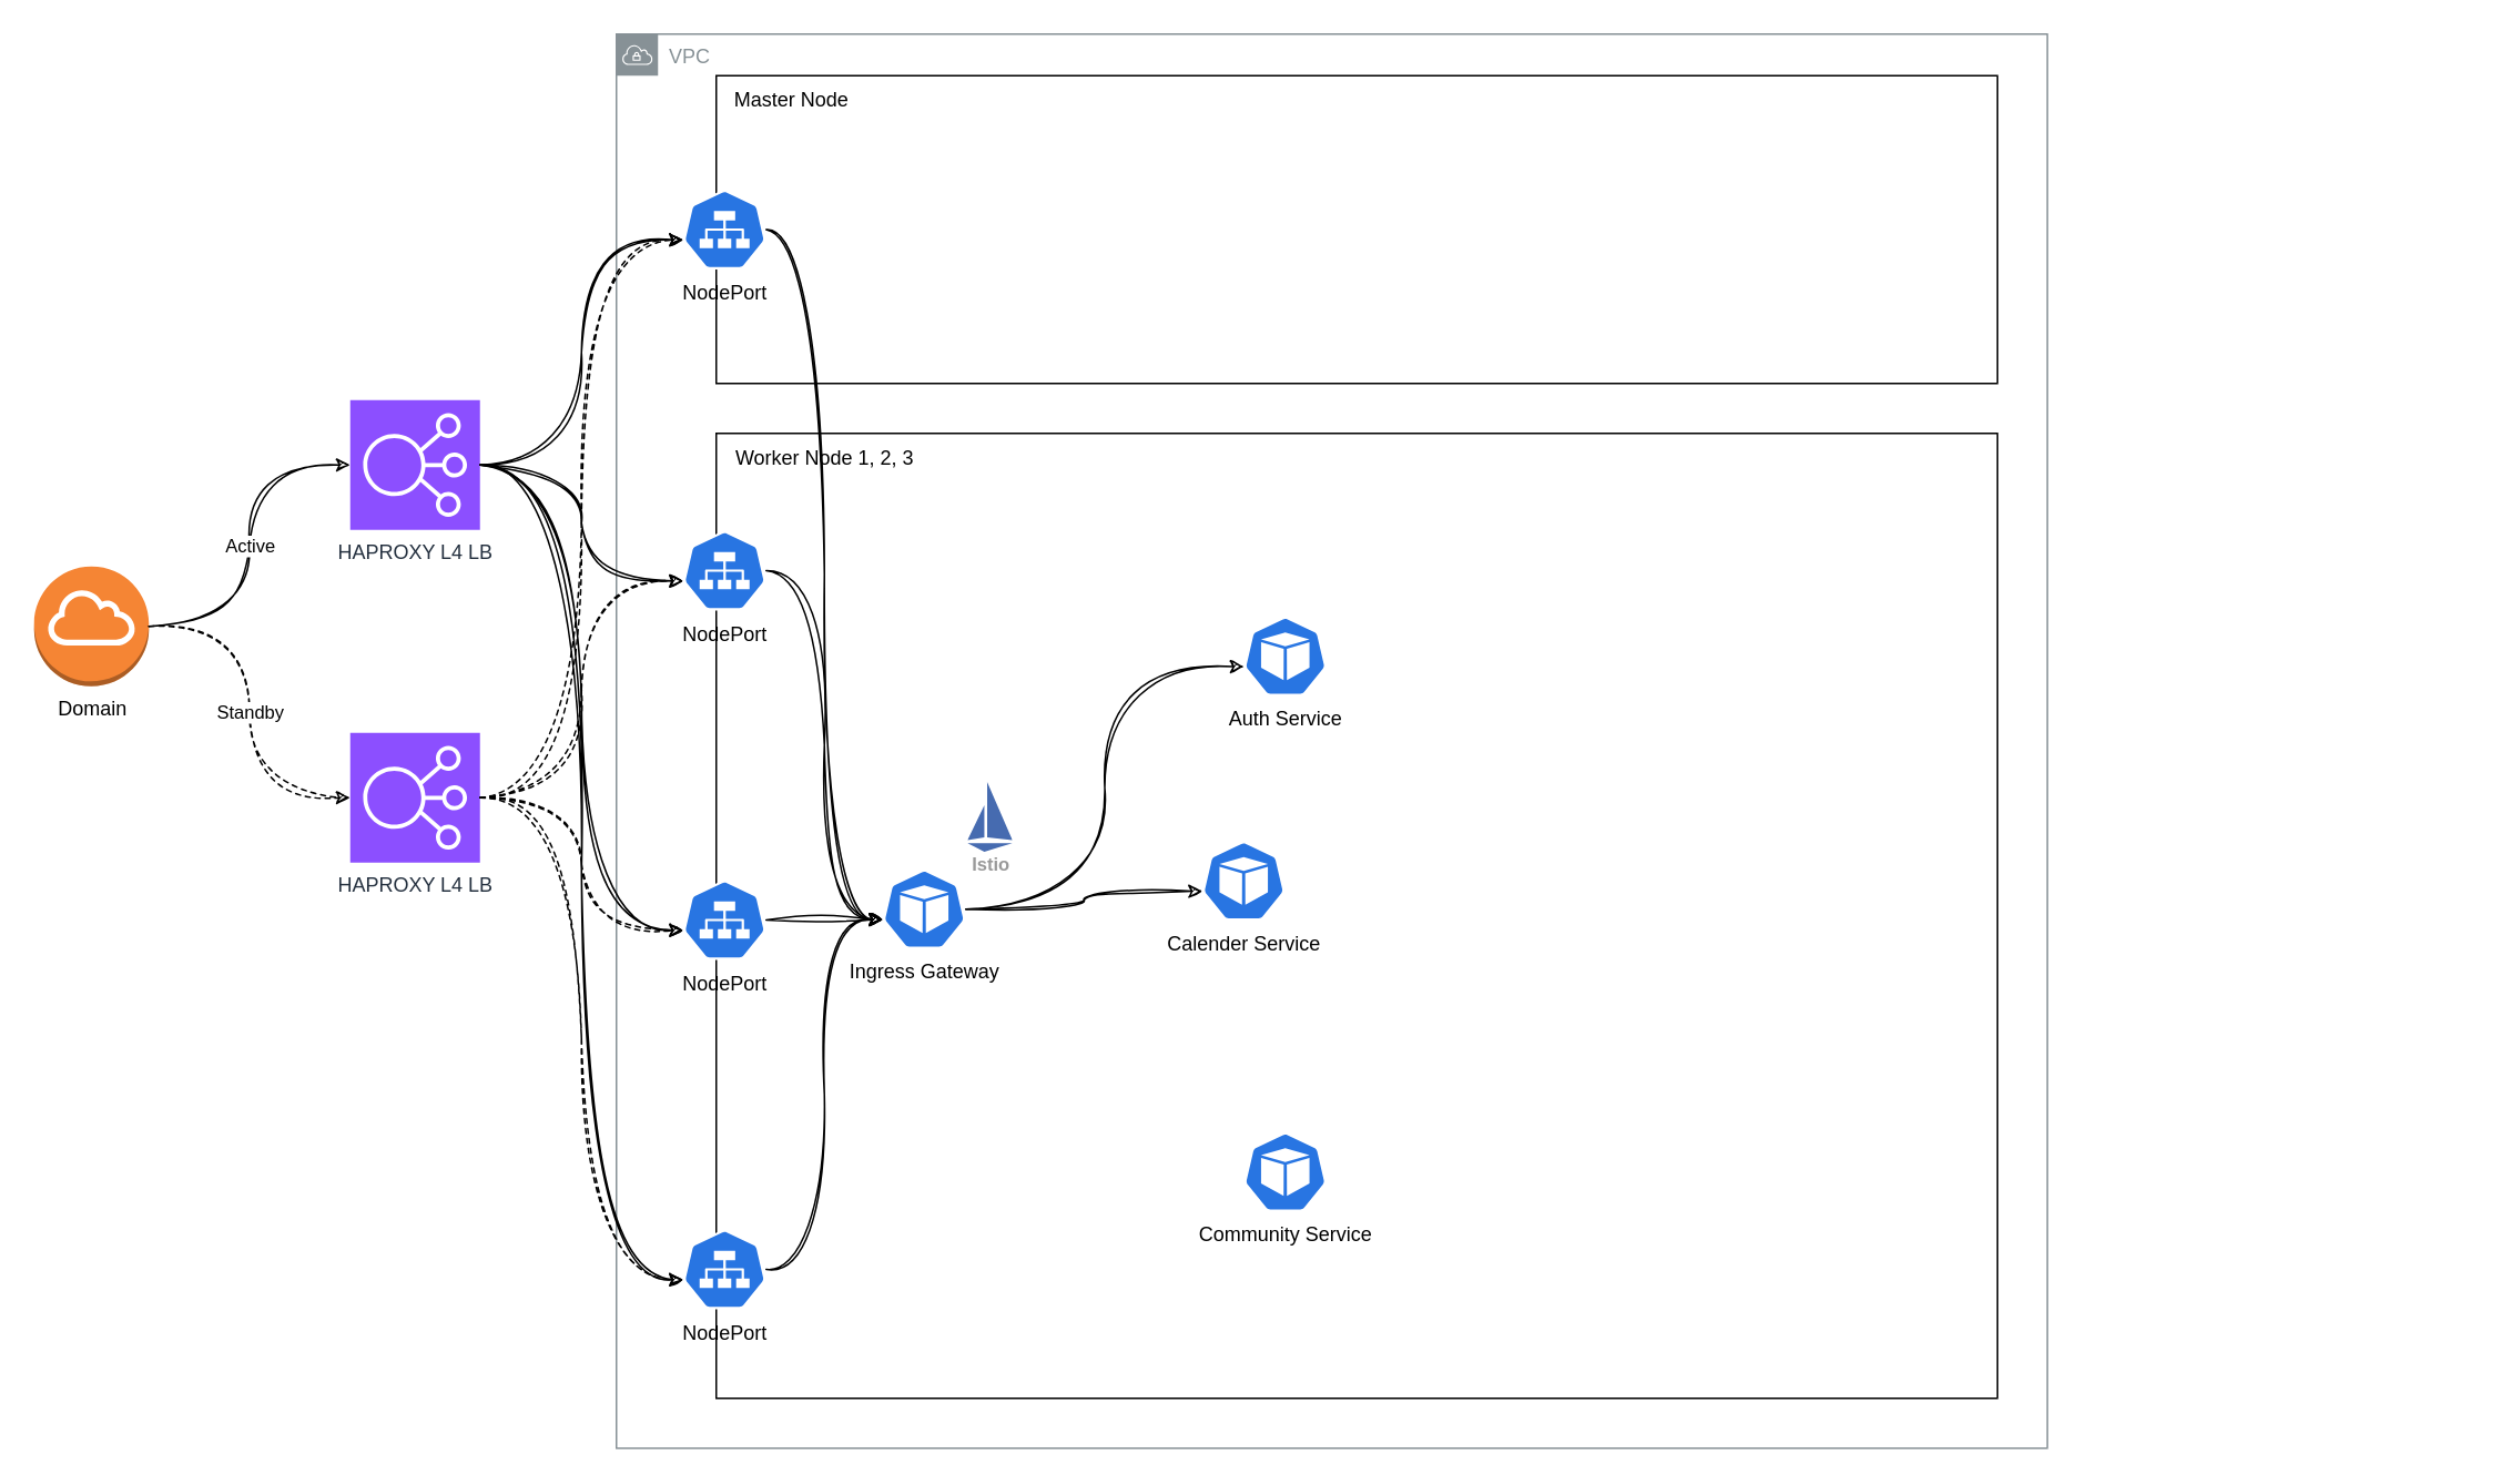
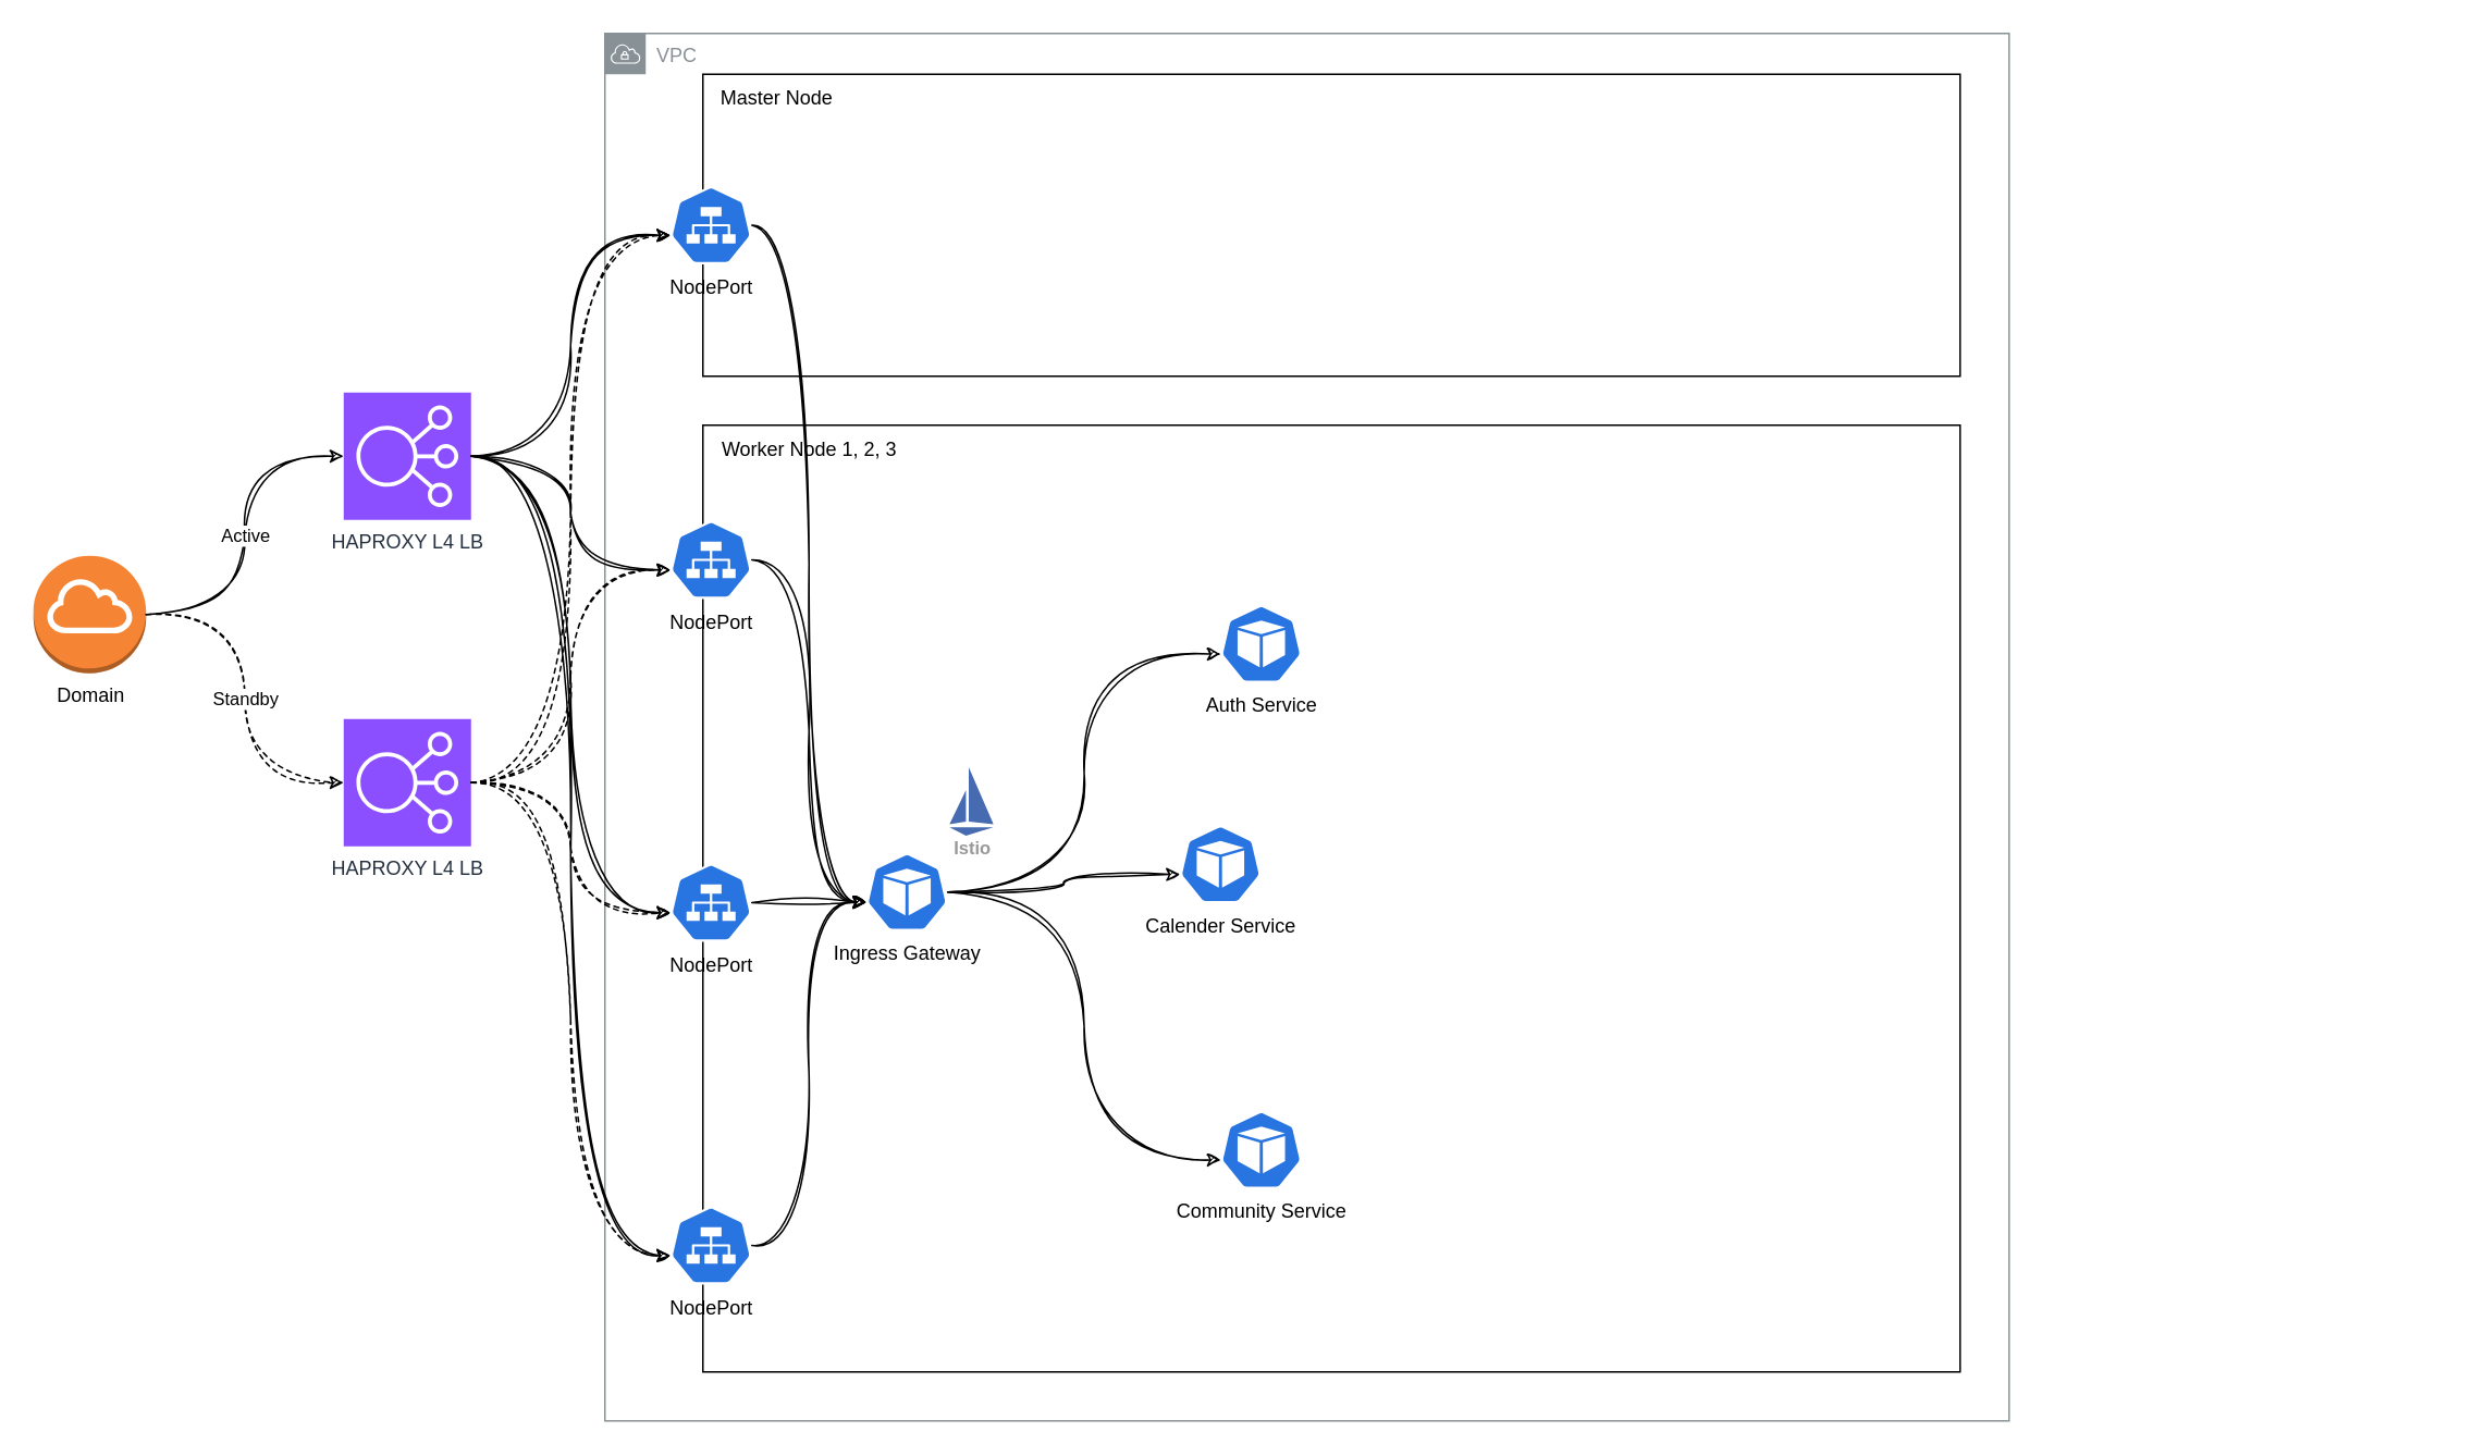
  <mxCell id="0" />
  <mxCell id="1" parent="0" />
  <mxCell id="2" value="VPC" style="outlineConnect=0;gradientColor=none;html=1;whiteSpace=wrap;fontSize=12;fontStyle=0;shape=mxgraph.aws4.group;grIcon=mxgraph.aws4.group_vpc;strokeColor=#879196;fillColor=none;verticalAlign=top;align=left;spacingLeft=30;fontColor=#879196;dashed=0;" vertex="1" parent="1"><mxGeometry x="370" y="20" width="860" height="850" as="geometry" /></mxCell>
  <mxCell id="3" value="Domain" style="outlineConnect=0;dashed=0;verticalLabelPosition=bottom;verticalAlign=top;align=center;html=1;shape=mxgraph.aws3.internet_gateway;fillColor=#F58534;gradientColor=none;" vertex="1" parent="1"><mxGeometry x="20" y="340" width="69" height="72" as="geometry" /></mxCell>
  <mxCell id="4" value="HAPROXY L4 LB" style="sketch=0;points=[[0,0,0],[0.25,0,0],[0.5,0,0],[0.75,0,0],[1,0,0],[0,1,0],[0.25,1,0],[0.5,1,0],[0.75,1,0],[1,1,0],[0,0.25,0],[0,0.5,0],[0,0.75,0],[1,0.25,0],[1,0.5,0],[1,0.75,0]];outlineConnect=0;fontColor=#232F3E;fillColor=#8C4FFF;strokeColor=#ffffff;dashed=0;verticalLabelPosition=bottom;verticalAlign=top;align=center;html=1;fontSize=12;fontStyle=0;aspect=fixed;shape=mxgraph.aws4.resourceIcon;resIcon=mxgraph.aws4.elastic_load_balancing;" vertex="1" parent="1"><mxGeometry x="210" y="440" width="78" height="78" as="geometry" /></mxCell>
  <mxCell id="5" value="Standby" style="edgeStyle=orthogonalEdgeStyle;orthogonalLoop=1;jettySize=auto;html=1;entryX=0;entryY=0.5;entryDx=0;entryDy=0;entryPerimeter=0;curved=1;sketch=1;curveFitting=1;jiggle=2;dashed=1;" edge="1" parent="1" source="3" target="4"><mxGeometry relative="1" as="geometry" /></mxCell>
  <mxCell id="6" value="HAPROXY L4 LB" style="sketch=0;points=[[0,0,0],[0.25,0,0],[0.5,0,0],[0.75,0,0],[1,0,0],[0,1,0],[0.25,1,0],[0.5,1,0],[0.75,1,0],[1,1,0],[0,0.25,0],[0,0.5,0],[0,0.75,0],[1,0.25,0],[1,0.5,0],[1,0.75,0]];outlineConnect=0;fontColor=#232F3E;fillColor=#8C4FFF;strokeColor=#ffffff;dashed=0;verticalLabelPosition=bottom;verticalAlign=top;align=center;html=1;fontSize=12;fontStyle=0;aspect=fixed;shape=mxgraph.aws4.resourceIcon;resIcon=mxgraph.aws4.elastic_load_balancing;" vertex="1" parent="1"><mxGeometry x="210" y="240" width="78" height="78" as="geometry" /></mxCell>
  <mxCell id="7" value="Active" style="edgeStyle=orthogonalEdgeStyle;orthogonalLoop=1;jettySize=auto;html=1;entryX=0;entryY=0.5;entryDx=0;entryDy=0;entryPerimeter=0;curved=1;sketch=1;curveFitting=1;jiggle=2;" edge="1" parent="1" source="3" target="6"><mxGeometry relative="1" as="geometry" /></mxCell>
  <mxCell id="8" style="edgeStyle=orthogonalEdgeStyle;orthogonalLoop=1;jettySize=auto;html=1;entryX=0.005;entryY=0.63;entryDx=0;entryDy=0;entryPerimeter=0;curved=1;sketch=1;curveFitting=1;jiggle=2;" edge="1" parent="1" source="6" target="31"><mxGeometry relative="1" as="geometry" /></mxCell>
  <mxCell id="9" style="edgeStyle=orthogonalEdgeStyle;orthogonalLoop=1;jettySize=auto;html=1;entryX=0.005;entryY=0.63;entryDx=0;entryDy=0;entryPerimeter=0;curved=1;sketch=1;curveFitting=1;jiggle=2;" edge="1" parent="1" source="6" target="32"><mxGeometry relative="1" as="geometry" /></mxCell>
  <mxCell id="10" style="edgeStyle=orthogonalEdgeStyle;orthogonalLoop=1;jettySize=auto;html=1;entryX=0.005;entryY=0.63;entryDx=0;entryDy=0;entryPerimeter=0;curved=1;sketch=1;curveFitting=1;jiggle=2;" edge="1" parent="1" source="6" target="33"><mxGeometry relative="1" as="geometry" /></mxCell>
  <mxCell id="11" style="edgeStyle=orthogonalEdgeStyle;orthogonalLoop=1;jettySize=auto;html=1;entryX=0.005;entryY=0.63;entryDx=0;entryDy=0;entryPerimeter=0;curved=1;sketch=1;curveFitting=1;jiggle=2;" edge="1" parent="1" source="6" target="34"><mxGeometry relative="1" as="geometry" /></mxCell>
  <mxCell id="12" style="edgeStyle=orthogonalEdgeStyle;orthogonalLoop=1;jettySize=auto;html=1;entryX=0.005;entryY=0.63;entryDx=0;entryDy=0;entryPerimeter=0;dashed=1;curved=1;sketch=1;curveFitting=1;jiggle=2;" edge="1" parent="1" source="4" target="31"><mxGeometry relative="1" as="geometry" /></mxCell>
  <mxCell id="13" style="edgeStyle=orthogonalEdgeStyle;orthogonalLoop=1;jettySize=auto;html=1;entryX=0.005;entryY=0.63;entryDx=0;entryDy=0;entryPerimeter=0;dashed=1;curved=1;sketch=1;curveFitting=1;jiggle=2;" edge="1" parent="1" source="4" target="32"><mxGeometry relative="1" as="geometry" /></mxCell>
  <mxCell id="14" style="edgeStyle=orthogonalEdgeStyle;orthogonalLoop=1;jettySize=auto;html=1;entryX=0.005;entryY=0.63;entryDx=0;entryDy=0;entryPerimeter=0;dashed=1;curved=1;sketch=1;curveFitting=1;jiggle=2;" edge="1" parent="1" source="4" target="33"><mxGeometry relative="1" as="geometry" /></mxCell>
  <mxCell id="15" style="edgeStyle=orthogonalEdgeStyle;orthogonalLoop=1;jettySize=auto;html=1;entryX=0.005;entryY=0.63;entryDx=0;entryDy=0;entryPerimeter=0;dashed=1;curved=1;sketch=1;curveFitting=1;jiggle=2;" edge="1" parent="1" source="4" target="34"><mxGeometry relative="1" as="geometry" /></mxCell>
  <mxCell id="16" value="" style="group" vertex="1" connectable="0" parent="1"><mxGeometry x="430" y="45" width="770" height="185" as="geometry" /></mxCell>
  <mxCell id="17" value="" style="rounded=0;whiteSpace=wrap;html=1;fillColor=none;" vertex="1" parent="16"><mxGeometry width="770" height="185" as="geometry" /></mxCell>
  <mxCell id="18" value="Master Node" style="text;html=1;align=center;verticalAlign=middle;resizable=0;points=[];autosize=1;strokeColor=none;fillColor=none;" vertex="1" parent="16"><mxGeometry width="90" height="30" as="geometry" /></mxCell>
  <mxCell id="19" value="" style="shape=image;verticalLabelPosition=bottom;labelBackgroundColor=default;verticalAlign=top;aspect=fixed;imageAspect=0;image=https://sue.eu/wp-content/uploads/sites/6/2022/07/cilium-logo-920x460-sue-v1.png;clipPath=inset(16.67% 16.33% 16.67% 17%);" vertex="1" parent="16"><mxGeometry x="110" y="58.75" width="135" height="67.5" as="geometry" /></mxCell>
  <mxCell id="20" value="" style="group" vertex="1" connectable="0" parent="1"><mxGeometry x="430" y="260" width="1062" height="580" as="geometry" /></mxCell>
  <mxCell id="21" value="" style="rounded=0;whiteSpace=wrap;html=1;fillColor=none;" vertex="1" parent="20"><mxGeometry width="770" height="580" as="geometry" /></mxCell>
  <mxCell id="22" value="Worker Node 1, 2, 3" style="text;html=1;align=center;verticalAlign=middle;resizable=0;points=[];autosize=1;strokeColor=none;fillColor=none;" vertex="1" parent="20"><mxGeometry width="130" height="30" as="geometry" /></mxCell>
  <mxCell id="23" value="Ingress Gateway" style="sketch=0;html=1;dashed=0;whitespace=wrap;fillColor=#2875E2;strokeColor=#ffffff;points=[[0.005,0.63,0],[0.1,0.2,0],[0.9,0.2,0],[0.5,0,0],[0.995,0.63,0],[0.72,0.99,0],[0.5,1,0],[0.28,0.99,0]];verticalLabelPosition=bottom;align=center;verticalAlign=top;shape=mxgraph.kubernetes.icon;prIcon=pod" vertex="1" parent="20"><mxGeometry x="100" y="262" width="50" height="48" as="geometry" /></mxCell>
  <mxCell id="24" value="Istio" style="sketch=0;html=1;verticalAlign=top;labelPosition=center;verticalLabelPosition=bottom;align=center;spacingTop=-6;fontSize=11;fontStyle=1;fontColor=#999999;shape=image;aspect=fixed;imageAspect=0;image=data:image/svg+xml,PHN2ZyB4bWxucz0iaHR0cDovL3d3dy53My5vcmcvMjAwMC9zdmciIHhtbG5zOnY9Imh0dHBzOi8vdmVjdGEuaW8vbmFubyIgd2lkdGg9IjE2MCIgaGVpZ2h0PSIyNDAiIHZpZXdCb3g9IjAgMCAxNjAgMjQwIj4mI3hhOwk8c3R5bGUgdHlwZT0idGV4dC9jc3MiPiYjeGE7CS5zdDB7ZmlsbDojNDY2YmIwO30mI3hhOwk8L3N0eWxlPiYjeGE7CTxwYXRoIGNsYXNzPSJzdDAiIGQ9Ik02MCAyNDBMMCAyMTBoMTYwem0wLTE2MEwwIDIwMGw2MC0xMHpNNzAgMHYxOTBsOTAgMTB6Ii8+JiN4YTs8L3N2Zz4=;" vertex="1" parent="20"><mxGeometry x="151.5" y="210" width="27" height="42" as="geometry" /></mxCell>
  <mxCell id="25" value="Auth Service" style="sketch=0;html=1;dashed=0;whitespace=wrap;fillColor=#2875E2;strokeColor=#ffffff;points=[[0.005,0.63,0],[0.1,0.2,0],[0.9,0.2,0],[0.5,0,0],[0.995,0.63,0],[0.72,0.99,0],[0.5,1,0],[0.28,0.99,0]];verticalLabelPosition=bottom;align=center;verticalAlign=top;shape=mxgraph.kubernetes.icon;prIcon=pod" vertex="1" parent="20"><mxGeometry x="317" y="110" width="50" height="48" as="geometry" /></mxCell>
  <mxCell id="26" value="Calender Service" style="sketch=0;html=1;dashed=0;whitespace=wrap;fillColor=#2875E2;strokeColor=#ffffff;points=[[0.005,0.63,0],[0.1,0.2,0],[0.9,0.2,0],[0.5,0,0],[0.995,0.63,0],[0.72,0.99,0],[0.5,1,0],[0.28,0.99,0]];verticalLabelPosition=bottom;align=center;verticalAlign=top;shape=mxgraph.kubernetes.icon;prIcon=pod" vertex="1" parent="20"><mxGeometry x="292" y="245" width="50" height="48" as="geometry" /></mxCell>
  <mxCell id="27" value="Community Service" style="sketch=0;html=1;dashed=0;whitespace=wrap;fillColor=#2875E2;strokeColor=#ffffff;points=[[0.005,0.63,0],[0.1,0.2,0],[0.9,0.2,0],[0.5,0,0],[0.995,0.63,0],[0.72,0.99,0],[0.5,1,0],[0.28,0.99,0]];verticalLabelPosition=bottom;align=center;verticalAlign=top;shape=mxgraph.kubernetes.icon;prIcon=pod" vertex="1" parent="20"><mxGeometry x="317" y="420" width="50" height="48" as="geometry" /></mxCell>
  <mxCell id="28" style="edgeStyle=orthogonalEdgeStyle;orthogonalLoop=1;jettySize=auto;html=1;entryX=0.005;entryY=0.63;entryDx=0;entryDy=0;entryPerimeter=0;sketch=1;curveFitting=1;jiggle=2;curved=1;" edge="1" parent="20" source="23" target="25"><mxGeometry relative="1" as="geometry" /></mxCell>
  <mxCell id="29" style="edgeStyle=orthogonalEdgeStyle;orthogonalLoop=1;jettySize=auto;html=1;entryX=0.005;entryY=0.63;entryDx=0;entryDy=0;entryPerimeter=0;sketch=1;curveFitting=1;jiggle=2;curved=1;" edge="1" parent="20" source="23" target="26"><mxGeometry relative="1" as="geometry" /></mxCell>
+ <mxCell id="30" style="edgeStyle=orthogonalEdgeStyle;orthogonalLoop=1;jettySize=auto;html=1;entryX=0.005;entryY=0.63;entryDx=0;entryDy=0;entryPerimeter=0;sketch=1;curveFitting=1;jiggle=2;curved=1;" edge="1" parent="20" source="23" target="27"><mxGeometry relative="1" as="geometry" /></mxCell>
  <mxCell id="31" value="NodePort" style="sketch=0;html=1;dashed=0;whitespace=wrap;fillColor=#2875E2;strokeColor=#ffffff;points=[[0.005,0.63,0],[0.1,0.2,0],[0.9,0.2,0],[0.5,0,0],[0.995,0.63,0],[0.72,0.99,0],[0.5,1,0],[0.28,0.99,0]];verticalLabelPosition=bottom;align=center;verticalAlign=top;shape=mxgraph.kubernetes.icon;prIcon=svc" vertex="1" parent="1"><mxGeometry x="410" y="113.5" width="50" height="48" as="geometry" /></mxCell>
  <mxCell id="32" value="NodePort" style="sketch=0;html=1;dashed=0;whitespace=wrap;fillColor=#2875E2;strokeColor=#ffffff;points=[[0.005,0.63,0],[0.1,0.2,0],[0.9,0.2,0],[0.5,0,0],[0.995,0.63,0],[0.72,0.99,0],[0.5,1,0],[0.28,0.99,0]];verticalLabelPosition=bottom;align=center;verticalAlign=top;shape=mxgraph.kubernetes.icon;prIcon=svc" vertex="1" parent="1"><mxGeometry x="410" y="318.5" width="50" height="48" as="geometry" /></mxCell>
  <mxCell id="33" value="NodePort" style="sketch=0;html=1;dashed=0;whitespace=wrap;fillColor=#2875E2;strokeColor=#ffffff;points=[[0.005,0.63,0],[0.1,0.2,0],[0.9,0.2,0],[0.5,0,0],[0.995,0.63,0],[0.72,0.99,0],[0.5,1,0],[0.28,0.99,0]];verticalLabelPosition=bottom;align=center;verticalAlign=top;shape=mxgraph.kubernetes.icon;prIcon=svc" vertex="1" parent="1"><mxGeometry x="410" y="528.5" width="50" height="48" as="geometry" /></mxCell>
  <mxCell id="34" value="NodePort" style="sketch=0;html=1;dashed=0;whitespace=wrap;fillColor=#2875E2;strokeColor=#ffffff;points=[[0.005,0.63,0],[0.1,0.2,0],[0.9,0.2,0],[0.5,0,0],[0.995,0.63,0],[0.72,0.99,0],[0.5,1,0],[0.28,0.99,0]];verticalLabelPosition=bottom;align=center;verticalAlign=top;shape=mxgraph.kubernetes.icon;prIcon=svc" vertex="1" parent="1"><mxGeometry x="410" y="738.5" width="50" height="48" as="geometry" /></mxCell>
  <mxCell id="35" style="edgeStyle=orthogonalEdgeStyle;orthogonalLoop=1;jettySize=auto;html=1;entryX=0.005;entryY=0.63;entryDx=0;entryDy=0;entryPerimeter=0;curved=1;sketch=1;curveFitting=1;jiggle=2;" edge="1" parent="1" source="33" target="23"><mxGeometry relative="1" as="geometry" /></mxCell>
  <mxCell id="36" style="edgeStyle=orthogonalEdgeStyle;orthogonalLoop=1;jettySize=auto;html=1;entryX=0.005;entryY=0.63;entryDx=0;entryDy=0;entryPerimeter=0;curved=1;sketch=1;curveFitting=1;jiggle=2;" edge="1" parent="1" source="32" target="23"><mxGeometry relative="1" as="geometry" /></mxCell>
  <mxCell id="37" style="edgeStyle=orthogonalEdgeStyle;orthogonalLoop=1;jettySize=auto;html=1;entryX=0.005;entryY=0.63;entryDx=0;entryDy=0;entryPerimeter=0;curved=1;sketch=1;curveFitting=1;jiggle=2;" edge="1" parent="1" source="34" target="23"><mxGeometry relative="1" as="geometry" /></mxCell>
  <mxCell id="38" style="edgeStyle=orthogonalEdgeStyle;orthogonalLoop=1;jettySize=auto;html=1;entryX=0.005;entryY=0.63;entryDx=0;entryDy=0;entryPerimeter=0;curved=1;sketch=1;curveFitting=1;jiggle=2;" edge="1" parent="1" source="31" target="23"><mxGeometry relative="1" as="geometry" /></mxCell>
